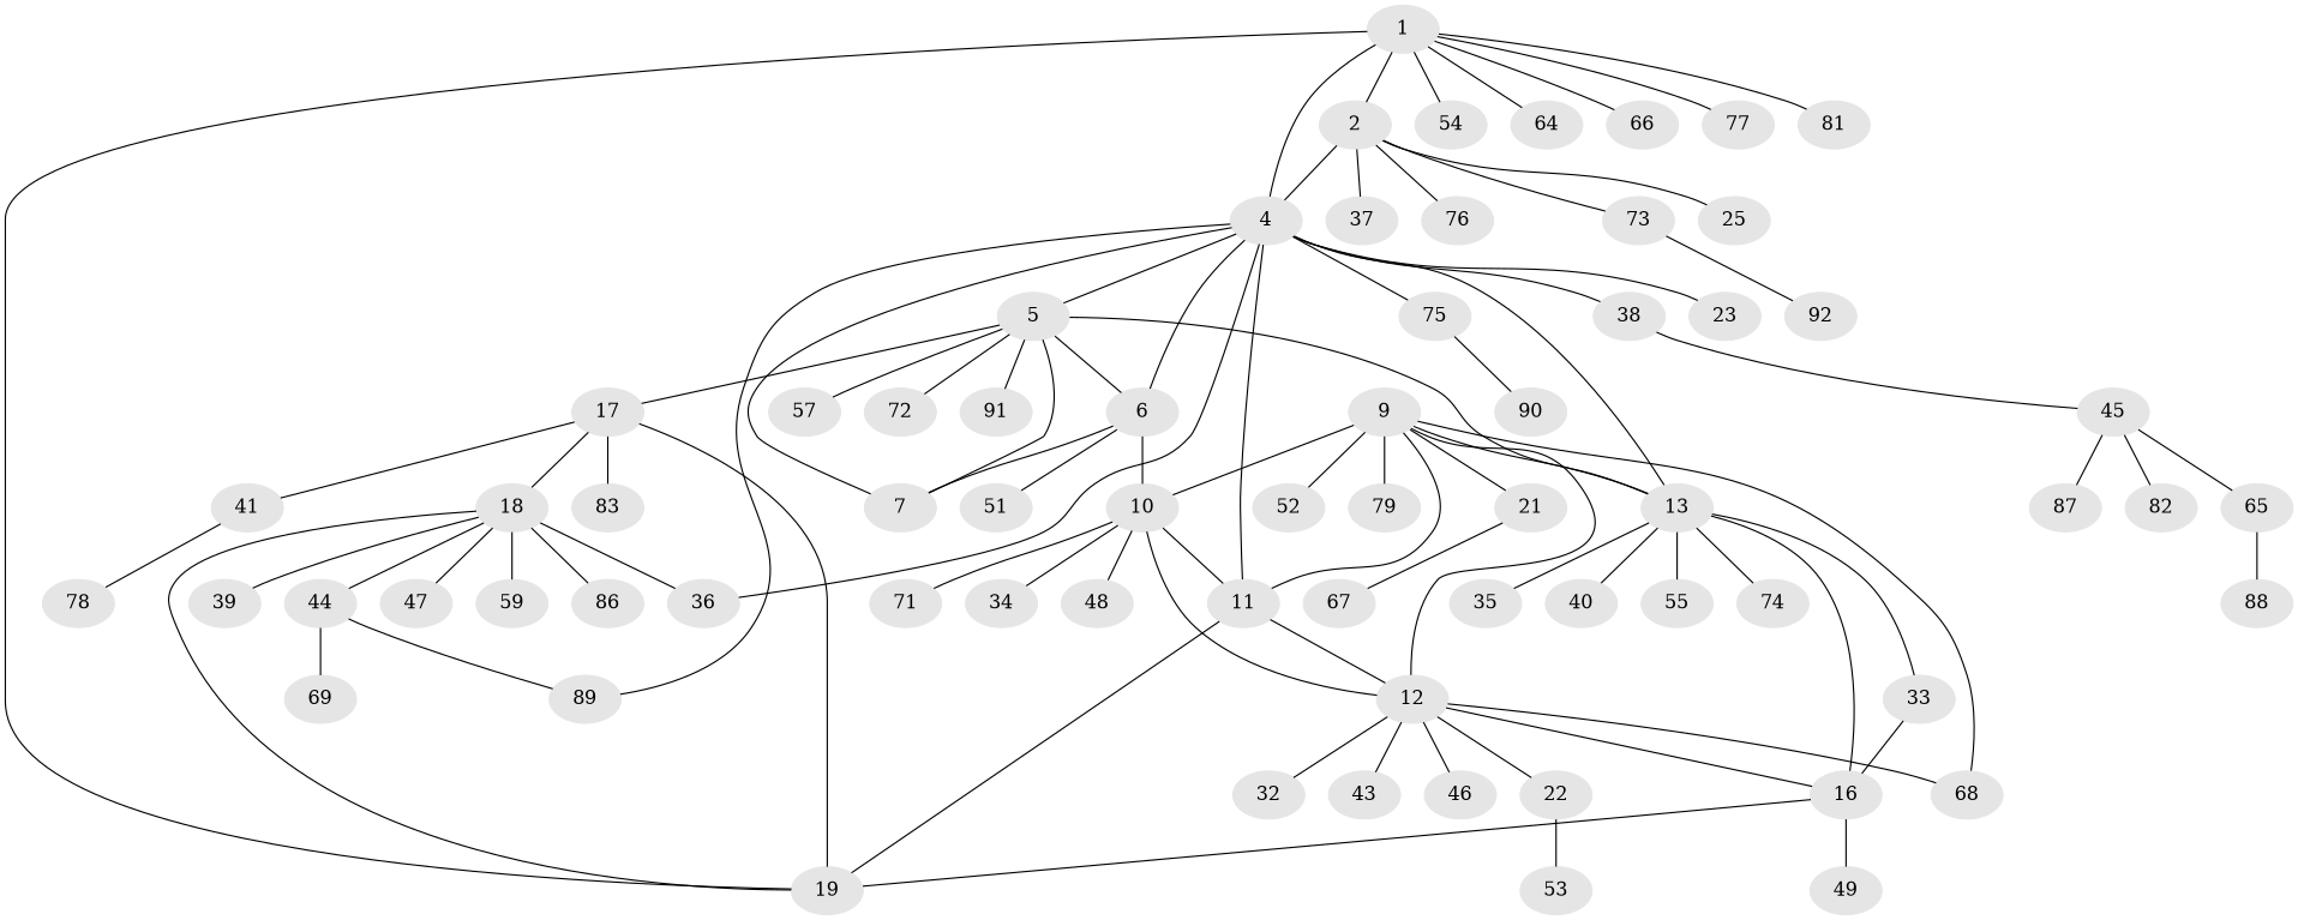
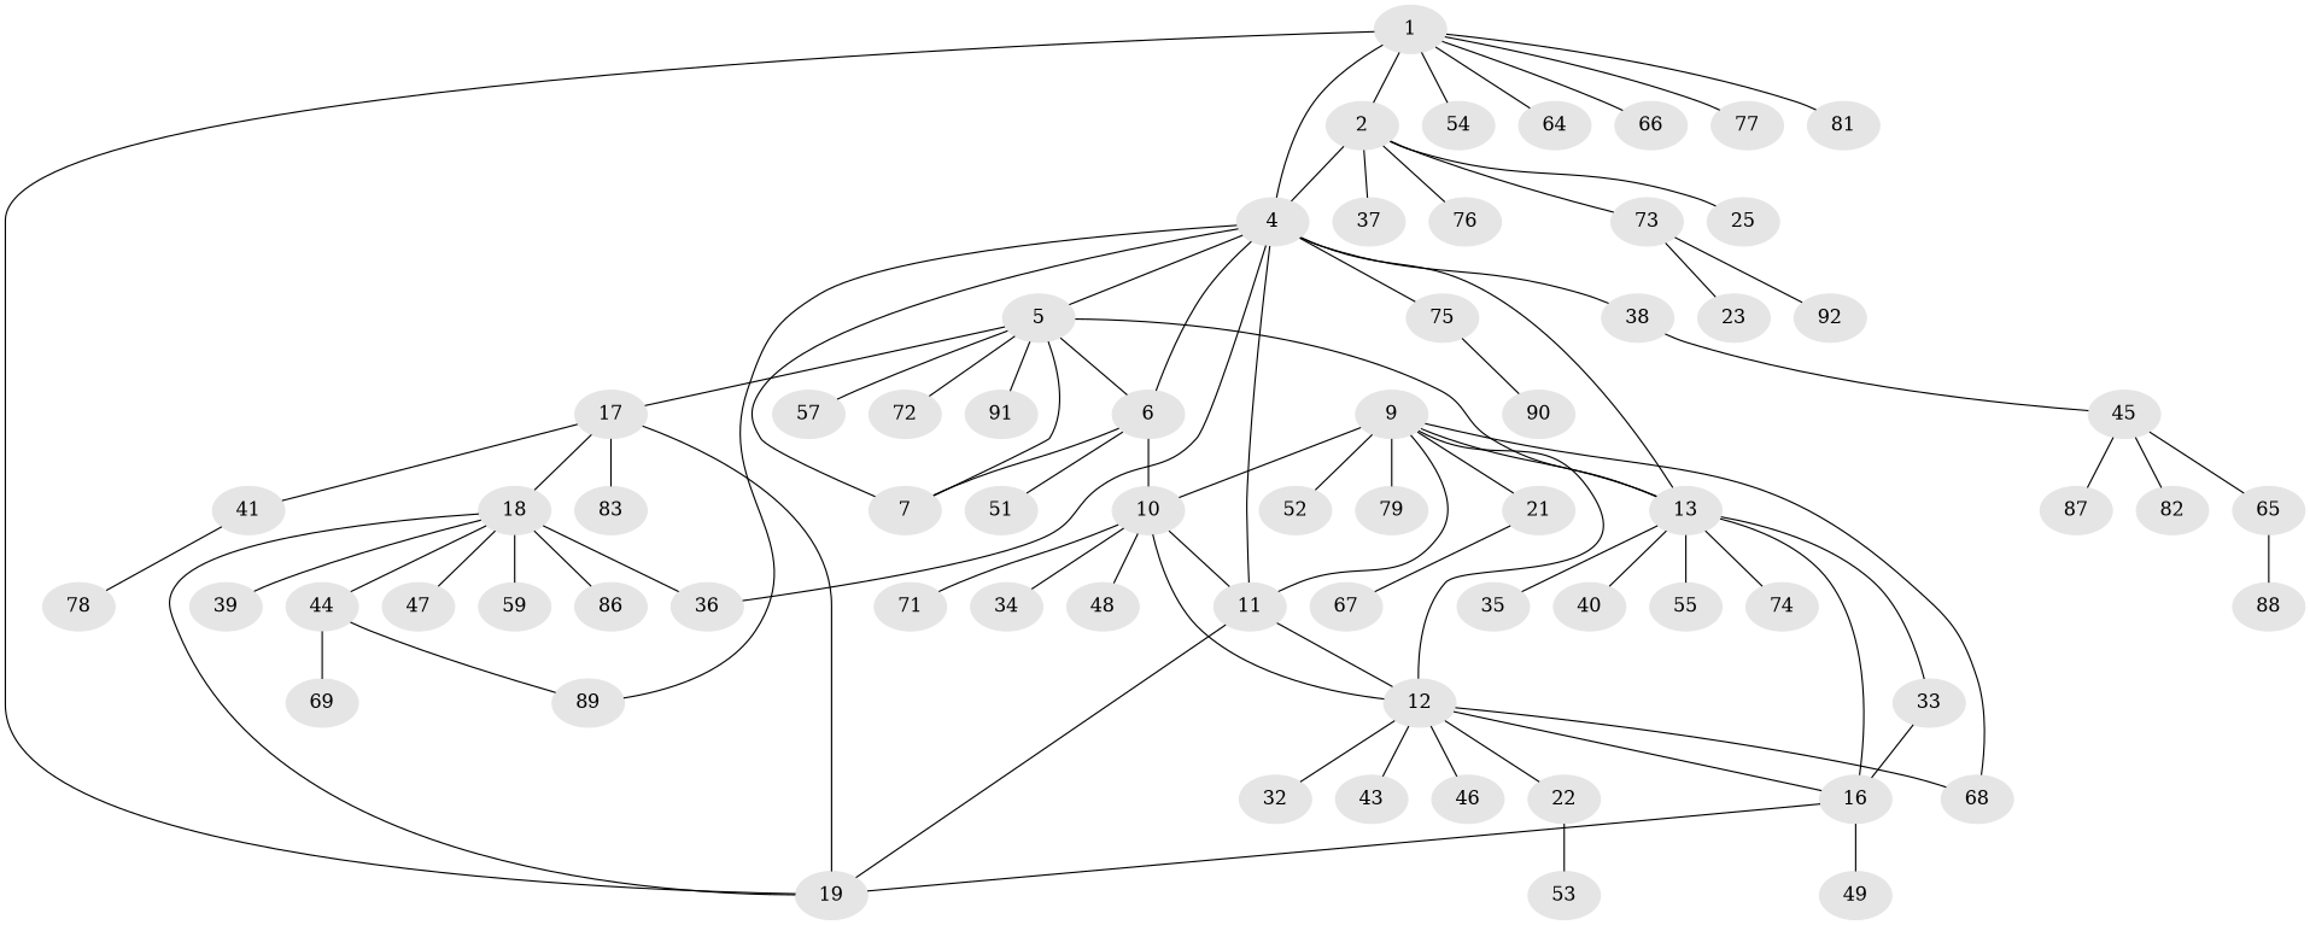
  graph {
    node [color=gray90 style=filled]
    1 [super="+3"]
    2 [super="+60"]
    4 [super="+8"]
    19
    54
    64
    66
    77
    81
    25
    37
    73
    76
    5 [super="+26"]
    6 [super="+31"]
    7
    11 [super="+56"]
    13 [super="+14"]
    23
    36
    38
    75 [super="+85"]
    89
    92
    17 [super="+20"]
    57
    72
    91
    10 [super="+29"]
    51
    12 [super="+24"]
    16 [super="+27"]
    33
    35
    40
    55 [super="+62"]
    74
    45 [super="+50"]
    90
    18 [super="+28"]
    41 [super="+42"]
    83
    34
    48
    71
    9 [super="+15"]
    21 [super="+63"]
    52
    68 [super="+70"]
    79
    22 [super="+30"]
    32
    43 [super="+58"]
    46
    49
    67
    53 [super="+80"]
    39
    44 [super="+84"]
    47 [super="+61"]
    59
    86
    78
    69
    65
    82
    87
    88
    1 -- 2 [weight=2]
    1 -- 4 [weight=2]
    1 -- 19
    1 -- 54
    1 -- 64
    1 -- 66
    1 -- 77
    1 -- 81
    2 -- 4
    2 -- 25
    2 -- 37
    2 -- 73
    2 -- 76
    4 -- 5
    4 -- 6
    4 -- 7
    4 -- 11
    4 -- 13
-   4 -- 23
+   73 -- 23
    4 -- 36
    4 -- 38
    4 -- 75
    4 -- 89
    73 -- 92
    5 -- 6
    5 -- 7
    5 -- 13
    5 -- 17
    5 -- 57
    5 -- 72
    5 -- 91
    6 -- 7
    6 -- 10
    6 -- 51
    11 -- 19
    11 -- 12
    13 -- 16 [weight=2]
    13 -- 33
    13 -- 35
    13 -- 40
    13 -- 55
    13 -- 74
    38 -- 45
    75 -- 90
    17 -- 19 [weight=2]
    17 -- 18 [weight=2]
    17 -- 41
    17 -- 83
    10 -- 11
    10 -- 12
    10 -- 34
    10 -- 48
    10 -- 71
    12 -- 16
    12 -- 68
    12 -- 22
    12 -- 32
    12 -- 43
    12 -- 46
    16 -- 19
    16 -- 49
    33 -- 16
    45 -- 65
    45 -- 82
    45 -- 87
    18 -- 19
    18 -- 36
    18 -- 39
    18 -- 44
    18 -- 47
    18 -- 59
    18 -- 86
    41 -- 78
    9 -- 11
    9 -- 13 [weight=2]
    9 -- 10
    9 -- 12
    9 -- 21
    9 -- 52
    9 -- 68
    9 -- 79
    21 -- 67
    22 -- 53
    44 -- 89
    44 -- 69
    65 -- 88
  }
